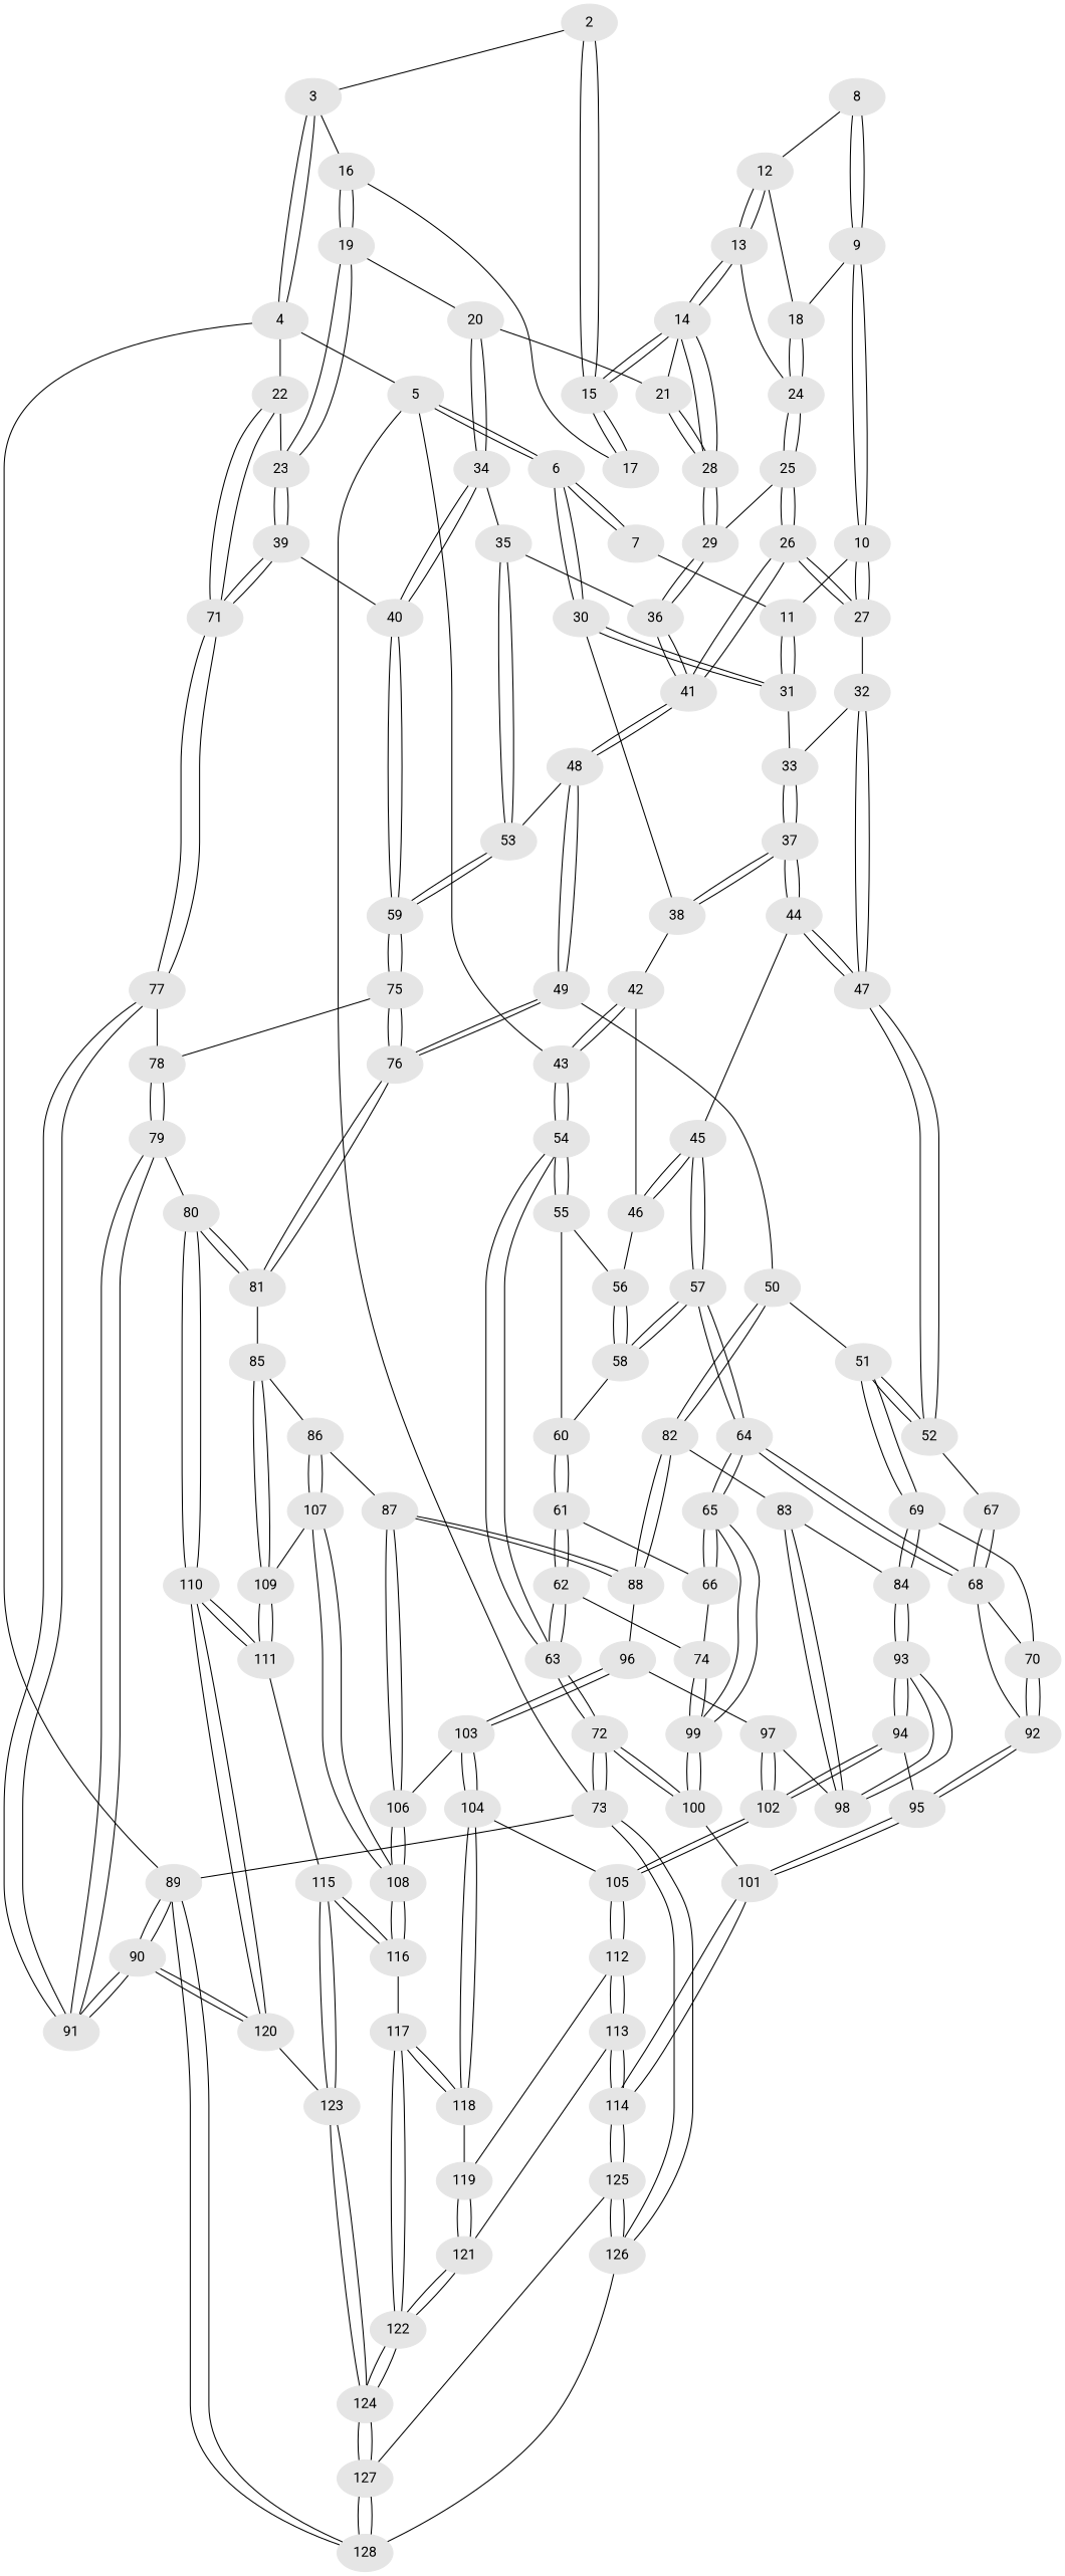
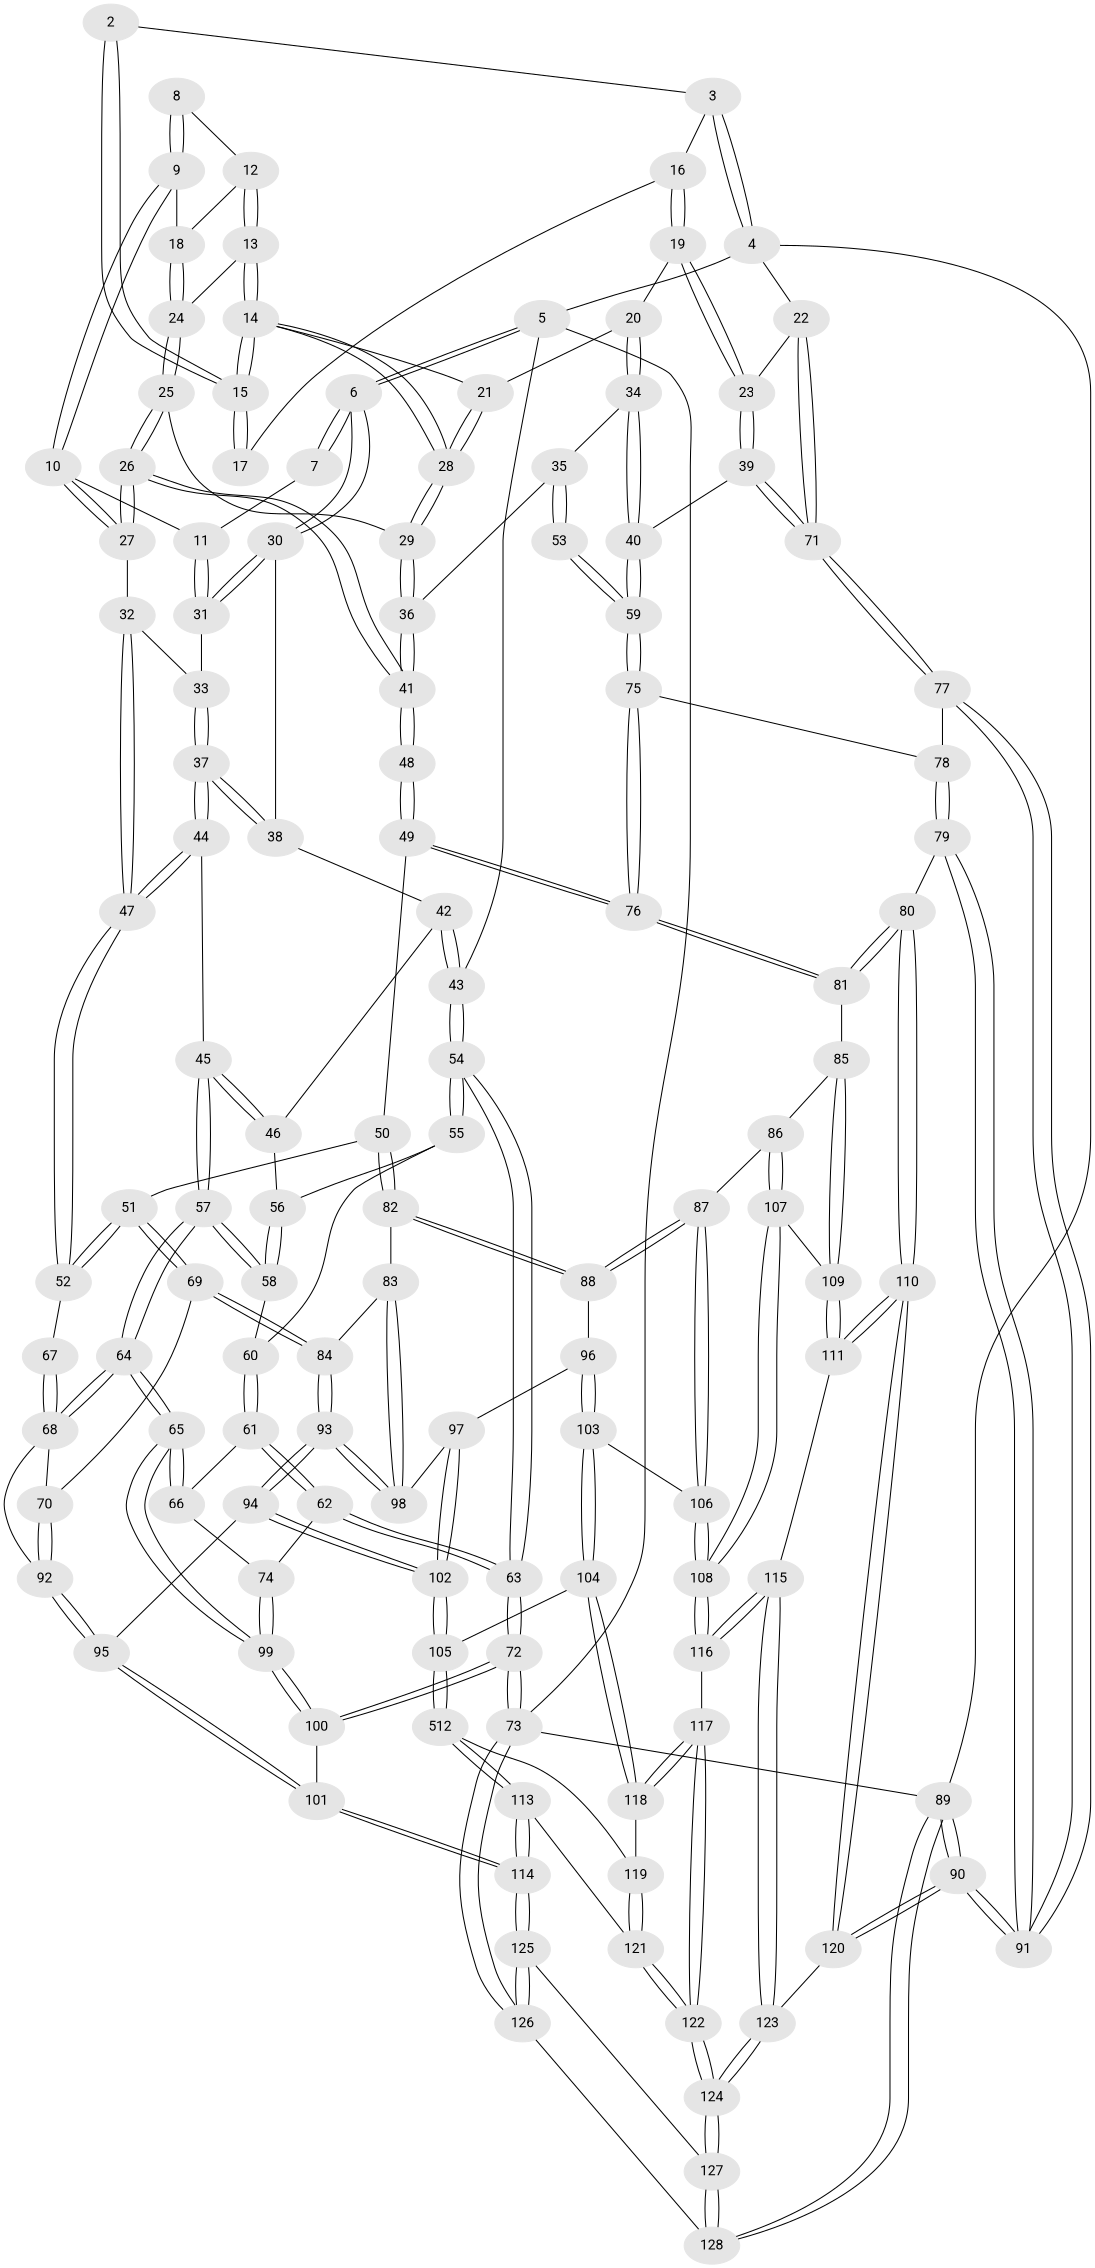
  graph {
    fontname=Roboto
    node [color=gray90 fontname=Roboto style=filled]
    edge [fontname=Roboto]
    2
    3
    15
    8
    9
    12
    4
    16
    17
    5
    22
    89
    19
    6
    43
    73
    23
    71
    90
    128
    7
    30
    54
    126
    11
    31
    38
    10
    18
    13
    27
    24
    32
    33
    14
    28
    21
    25
    29
    20
    34
    39
    35
    40
    77
    26
    41
    36
    48
    47
    42
    37
    52
    44
    53
    59
    45
    46
    75
    49
    56
    55
    63
    57
    58
    64
    67
    50
    76
    51
    82
    81
    69
    83
    88
    70
    84
    68
    60
    72
    61
    65
    78
    62
    66
    74
    99
    100
    92
    95
    93
    91
    101
    79
    85
    80
    110
    120
    111
    86
    109
    98
    96
    94
    87
    107
    106
    108
    97
    103
    123
    102
    105
    114
    104
    125
-   112
+   112 [label=512]
    118
    119
    113
    116
    117
    115
    121
    122
    127
    124
    2 -- 3
    2 -- 15
    2 -- 15
    3 -- 4
    3 -- 4
    3 -- 16
    15 -- 17
    15 -- 17
    8 -- 9
    8 -- 9
    8 -- 12
    9 -- 10
    9 -- 10
    9 -- 18
    12 -- 18
    12 -- 13
    12 -- 13
    4 -- 5
    4 -- 22
    4 -- 89
    16 -- 17
    16 -- 19
    16 -- 19
    5 -- 6
    5 -- 6
    5 -- 43
    5 -- 73
    22 -- 23
    22 -- 71
    22 -- 71
    89 -- 90
    89 -- 90
    89 -- 128
    89 -- 128
    19 -- 23
    19 -- 23
    19 -- 20
    6 -- 7
    6 -- 7
    6 -- 30
    6 -- 30
    43 -- 54
    43 -- 54
    73 -- 89
    73 -- 126
    73 -- 126
    23 -- 39
    23 -- 39
    71 -- 77
    71 -- 77
    90 -- 91
    90 -- 91
    90 -- 120
    90 -- 120
    7 -- 11
    30 -- 31
    30 -- 31
    30 -- 38
    54 -- 55
    54 -- 55
    54 -- 63
    54 -- 63
    126 -- 128
    11 -- 31
    11 -- 31
    31 -- 33
    38 -- 42
    10 -- 11
    10 -- 27
    10 -- 27
    18 -- 24
    18 -- 24
    13 -- 24
    13 -- 14
    13 -- 14
    27 -- 32
    24 -- 25
    24 -- 25
    32 -- 33
    32 -- 47
    32 -- 47
    33 -- 37
    33 -- 37
    14 -- 15
    14 -- 15
    14 -- 28
    14 -- 28
    14 -- 21
    28 -- 29
    28 -- 29
    21 -- 28
    21 -- 28
    25 -- 29
    25 -- 26
    25 -- 26
    29 -- 36
    29 -- 36
    20 -- 21
    20 -- 34
    20 -- 34
    34 -- 35
    34 -- 40
    34 -- 40
    39 -- 71
    39 -- 71
    39 -- 40
    35 -- 36
    35 -- 53
    35 -- 53
    40 -- 59
    40 -- 59
    77 -- 78
    77 -- 91
    77 -- 91
    26 -- 27
    26 -- 27
    26 -- 41
    26 -- 41
    41 -- 48
    41 -- 48
    36 -- 41
    36 -- 41
-   48 -- 53
    48 -- 49
    48 -- 49
    47 -- 52
    47 -- 52
    42 -- 43
    42 -- 43
    42 -- 46
    37 -- 38
    37 -- 38
    37 -- 44
    37 -- 44
    52 -- 67
    44 -- 47
    44 -- 47
    44 -- 45
    53 -- 59
    53 -- 59
    59 -- 75
    59 -- 75
    45 -- 46
    45 -- 46
    45 -- 57
    45 -- 57
    46 -- 56
    75 -- 76
    75 -- 76
    75 -- 78
    49 -- 50
    49 -- 76
    49 -- 76
    56 -- 58
    56 -- 58
    55 -- 56
    55 -- 60
    63 -- 72
    63 -- 72
    57 -- 58
    57 -- 58
    57 -- 64
    57 -- 64
    58 -- 60
    64 -- 68
    64 -- 68
    64 -- 65
    64 -- 65
    67 -- 68
    67 -- 68
    50 -- 51
    50 -- 82
    50 -- 82
    76 -- 81
    76 -- 81
    51 -- 52
    51 -- 52
    51 -- 69
    51 -- 69
    82 -- 83
    82 -- 88
    82 -- 88
    81 -- 85
    69 -- 70
    69 -- 84
    69 -- 84
    83 -- 84
    83 -- 98
    83 -- 98
    88 -- 96
    70 -- 92
    70 -- 92
    84 -- 93
    84 -- 93
    68 -- 70
    68 -- 92
    60 -- 61
    60 -- 61
    72 -- 73
    72 -- 73
    72 -- 100
    72 -- 100
    61 -- 62
    61 -- 62
    61 -- 66
    65 -- 66
    65 -- 66
    65 -- 99
    65 -- 99
    78 -- 79
    78 -- 79
    62 -- 63
    62 -- 63
    62 -- 74
    66 -- 74
    74 -- 99
    74 -- 99
    99 -- 100
    99 -- 100
    100 -- 101
    92 -- 95
    92 -- 95
    95 -- 101
    95 -- 101
    93 -- 98
    93 -- 98
    93 -- 94
    93 -- 94
    101 -- 114
    101 -- 114
    79 -- 91
    79 -- 91
    79 -- 80
    85 -- 86
    85 -- 109
    85 -- 109
    80 -- 81
    80 -- 81
    80 -- 110
    80 -- 110
    110 -- 120
    110 -- 120
    110 -- 111
    110 -- 111
    120 -- 123
    111 -- 115
    86 -- 87
    86 -- 107
    86 -- 107
    109 -- 111
    109 -- 111
    96 -- 97
    96 -- 103
    96 -- 103
    94 -- 95
    94 -- 102
    94 -- 102
    87 -- 88
    87 -- 88
    87 -- 106
    87 -- 106
    107 -- 109
    107 -- 108
    107 -- 108
    106 -- 108
    106 -- 108
    108 -- 116
    108 -- 116
    97 -- 98
    97 -- 102
    97 -- 102
    103 -- 106
    103 -- 104
    103 -- 104
    123 -- 124
    123 -- 124
    102 -- 105
    102 -- 105
    105 -- 112
    105 -- 112
    114 -- 125
    114 -- 125
    104 -- 105
    104 -- 118
    104 -- 118
    125 -- 126
    125 -- 126
    125 -- 127
    112 -- 119
    112 -- 113
    112 -- 113
    118 -- 119
    119 -- 121
    119 -- 121
    113 -- 114
    113 -- 114
    113 -- 121
    116 -- 117
    117 -- 118
    117 -- 118
    117 -- 122
    117 -- 122
    115 -- 123
    115 -- 123
    115 -- 116
    115 -- 116
    121 -- 122
    121 -- 122
    122 -- 124
    122 -- 124
    127 -- 128
    127 -- 128
    124 -- 127
    124 -- 127
  }
